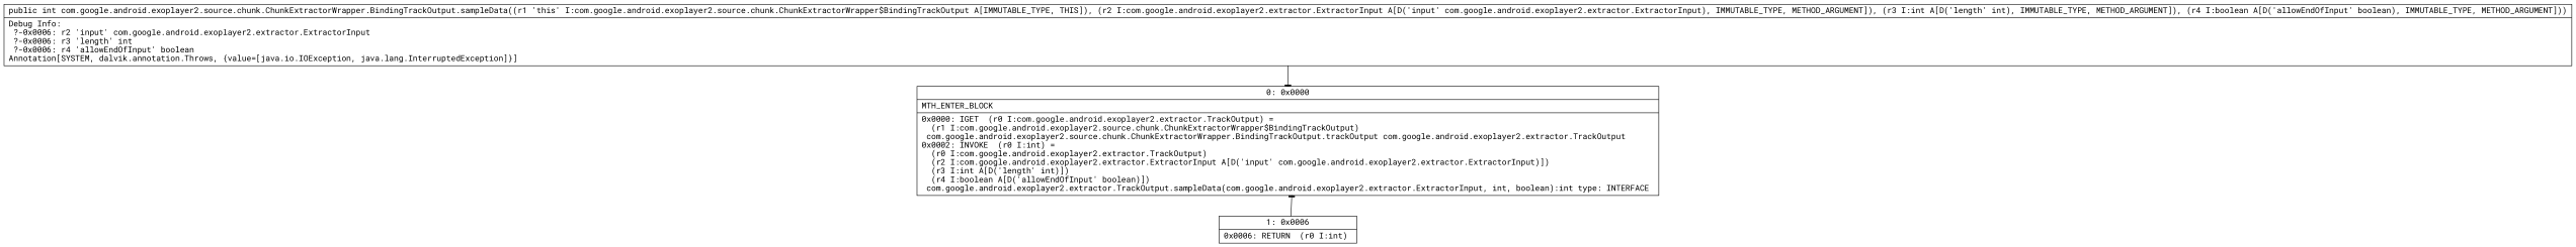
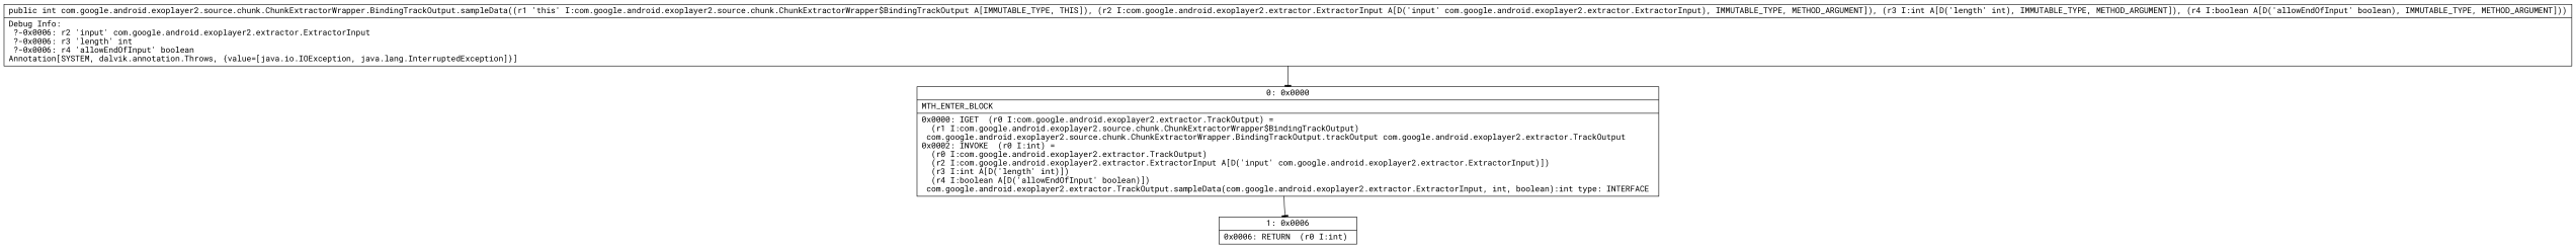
  digraph {
    fontname="Roboto Mono"
    node [shape=record fontname="Roboto Mono"]
    edge [style=solid arrowhead=tee fontname="Roboto Mono"]
    n1 [label="{0\:\ 0x0000|MTH_ENTER_BLOCK\l|0x0000: IGET  (r0 I:com.google.android.exoplayer2.extractor.TrackOutput) = \l  (r1 I:com.google.android.exoplayer2.source.chunk.ChunkExtractorWrapper$BindingTrackOutput)\l com.google.android.exoplayer2.source.chunk.ChunkExtractorWrapper.BindingTrackOutput.trackOutput com.google.android.exoplayer2.extractor.TrackOutput \l0x0002: INVOKE  (r0 I:int) = \l  (r0 I:com.google.android.exoplayer2.extractor.TrackOutput)\l  (r2 I:com.google.android.exoplayer2.extractor.ExtractorInput A[D('input' com.google.android.exoplayer2.extractor.ExtractorInput)])\l  (r3 I:int A[D('length' int)])\l  (r4 I:boolean A[D('allowEndOfInput' boolean)])\l com.google.android.exoplayer2.extractor.TrackOutput.sampleData(com.google.android.exoplayer2.extractor.ExtractorInput, int, boolean):int type: INTERFACE \l}"]
    n2 [label="{1\:\ 0x0006|0x0006: RETURN  (r0 I:int) \l}"]
    n3 [label="{public int com.google.android.exoplayer2.source.chunk.ChunkExtractorWrapper.BindingTrackOutput.sampleData((r1 'this' I:com.google.android.exoplayer2.source.chunk.ChunkExtractorWrapper$BindingTrackOutput A[IMMUTABLE_TYPE, THIS]), (r2 I:com.google.android.exoplayer2.extractor.ExtractorInput A[D('input' com.google.android.exoplayer2.extractor.ExtractorInput), IMMUTABLE_TYPE, METHOD_ARGUMENT]), (r3 I:int A[D('length' int), IMMUTABLE_TYPE, METHOD_ARGUMENT]), (r4 I:boolean A[D('allowEndOfInput' boolean), IMMUTABLE_TYPE, METHOD_ARGUMENT]))  | Debug Info:\l  ?\-0x0006: r2 'input' com.google.android.exoplayer2.extractor.ExtractorInput\l  ?\-0x0006: r3 'length' int\l  ?\-0x0006: r4 'allowEndOfInput' boolean\lAnnotation[SYSTEM, dalvik.annotation.Throws, \{value=[java.io.IOException, java.lang.InterruptedException]\}]\l}"]
-   n2 -> n1
+   n1 -> n2
    n3 -> n1
  }
